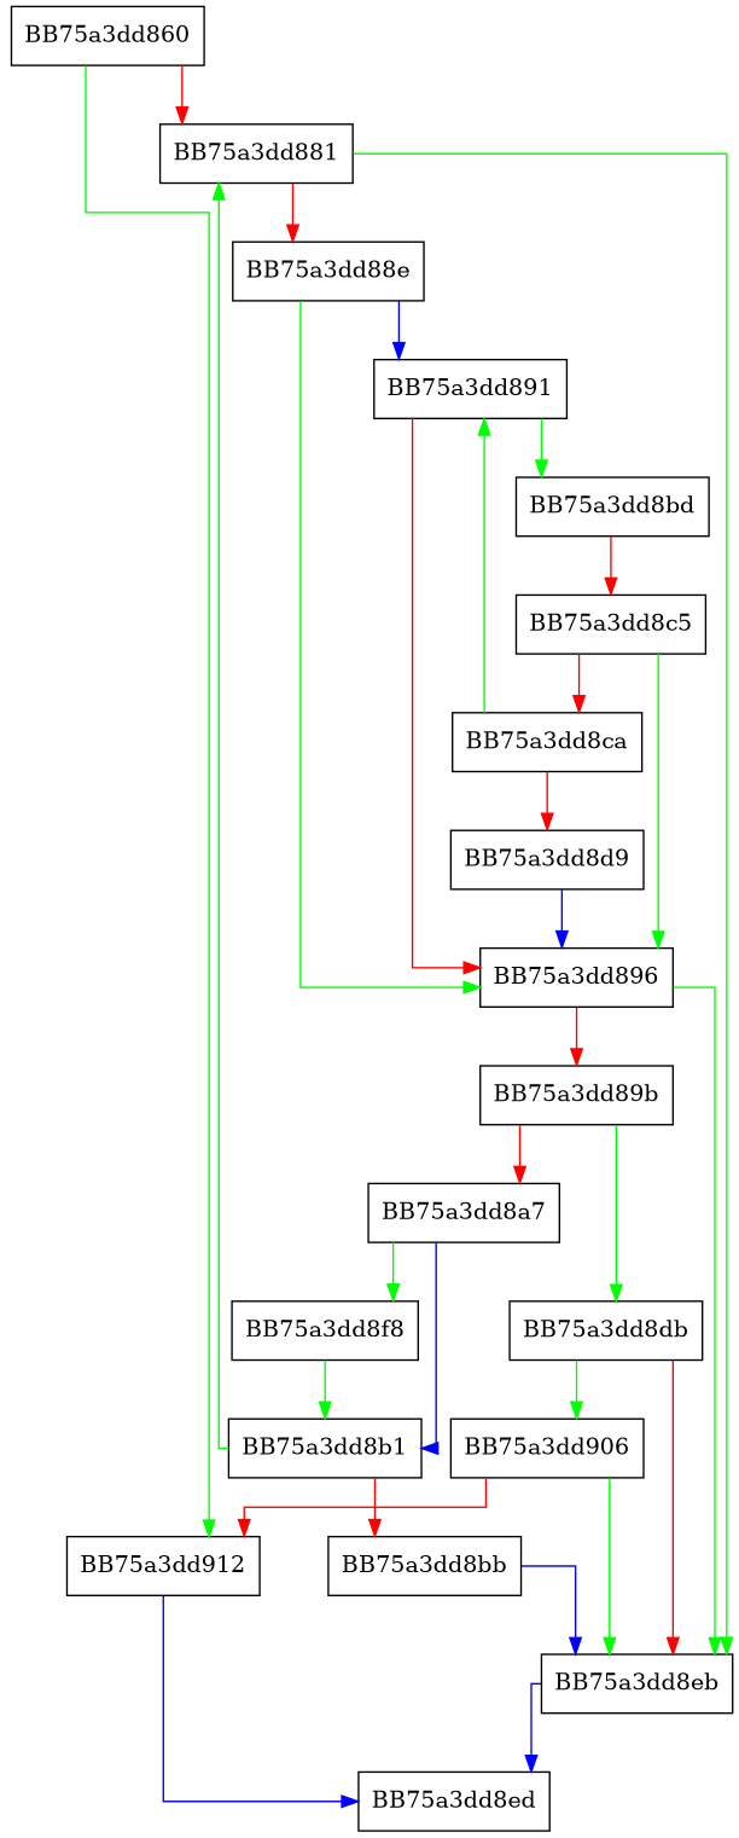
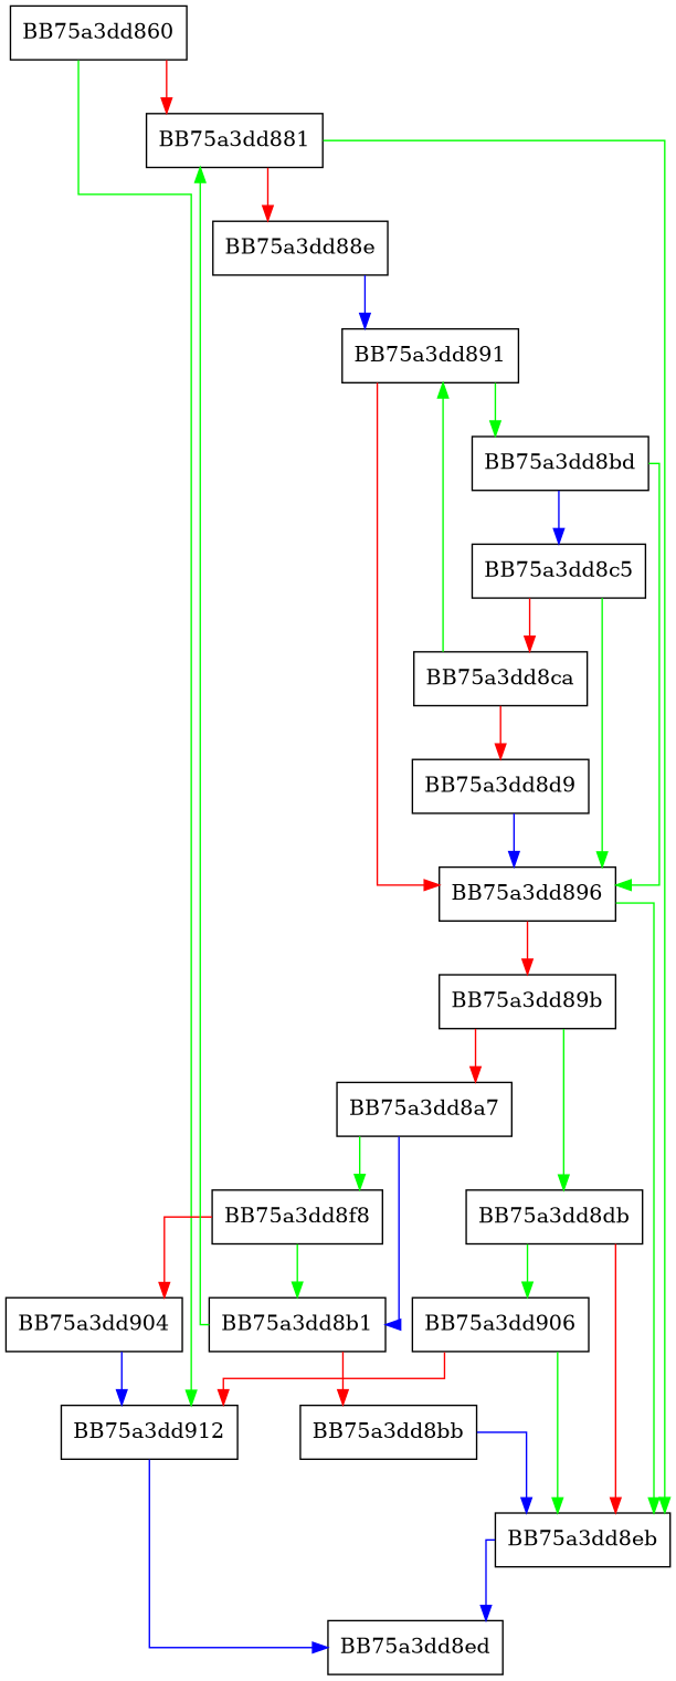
  digraph {
    splines=ortho
    node [shape=box]
    edge [color=green]
    BB75a3dd860
    BB75a3dd912
    BB75a3dd881
    BB75a3dd8ed
    BB75a3dd8eb
    BB75a3dd88e
    BB75a3dd891
    BB75a3dd8bd
    BB75a3dd896
    BB75a3dd8c5
    BB75a3dd89b
    BB75a3dd8ca
    BB75a3dd8db
    BB75a3dd8a7
    BB75a3dd906
    BB75a3dd8f8
    BB75a3dd8b1
+   BB75a3dd904
    BB75a3dd8bb
    BB75a3dd8d9
    BB75a3dd860 -> BB75a3dd912
    BB75a3dd860 -> BB75a3dd881 [color=red]
    BB75a3dd912 -> BB75a3dd8ed [color=blue]
    BB75a3dd881 -> BB75a3dd8eb
    BB75a3dd881 -> BB75a3dd88e [color=red]
    BB75a3dd8eb -> BB75a3dd8ed [color=blue]
    BB75a3dd88e -> BB75a3dd891 [color=blue]
    BB75a3dd891 -> BB75a3dd8bd
    BB75a3dd891 -> BB75a3dd896 [color=red]
-   BB75a3dd88e -> BB75a3dd896
-   BB75a3dd8bd -> BB75a3dd8c5 [color=red]
+   BB75a3dd8bd -> BB75a3dd896
+   BB75a3dd8bd -> BB75a3dd8c5 [color=blue]
    BB75a3dd896 -> BB75a3dd8eb
    BB75a3dd896 -> BB75a3dd89b [color=red]
    BB75a3dd8c5 -> BB75a3dd896
    BB75a3dd8c5 -> BB75a3dd8ca [color=red]
    BB75a3dd89b -> BB75a3dd8db
    BB75a3dd89b -> BB75a3dd8a7 [color=red]
    BB75a3dd8ca -> BB75a3dd891
    BB75a3dd8ca -> BB75a3dd8d9 [color=red]
    BB75a3dd8db -> BB75a3dd8eb [color=red]
    BB75a3dd8db -> BB75a3dd906
    BB75a3dd8a7 -> BB75a3dd8f8
    BB75a3dd8a7 -> BB75a3dd8b1 [color=blue]
    BB75a3dd906 -> BB75a3dd912 [color=red]
    BB75a3dd906 -> BB75a3dd8eb
    BB75a3dd8f8 -> BB75a3dd8b1
+   BB75a3dd8f8 -> BB75a3dd904 [color=red]
    BB75a3dd8b1 -> BB75a3dd881
    BB75a3dd8b1 -> BB75a3dd8bb [color=red]
+   BB75a3dd904 -> BB75a3dd912 [color=blue]
    BB75a3dd8bb -> BB75a3dd8eb [color=blue]
    BB75a3dd8d9 -> BB75a3dd896 [color=blue]
  }
